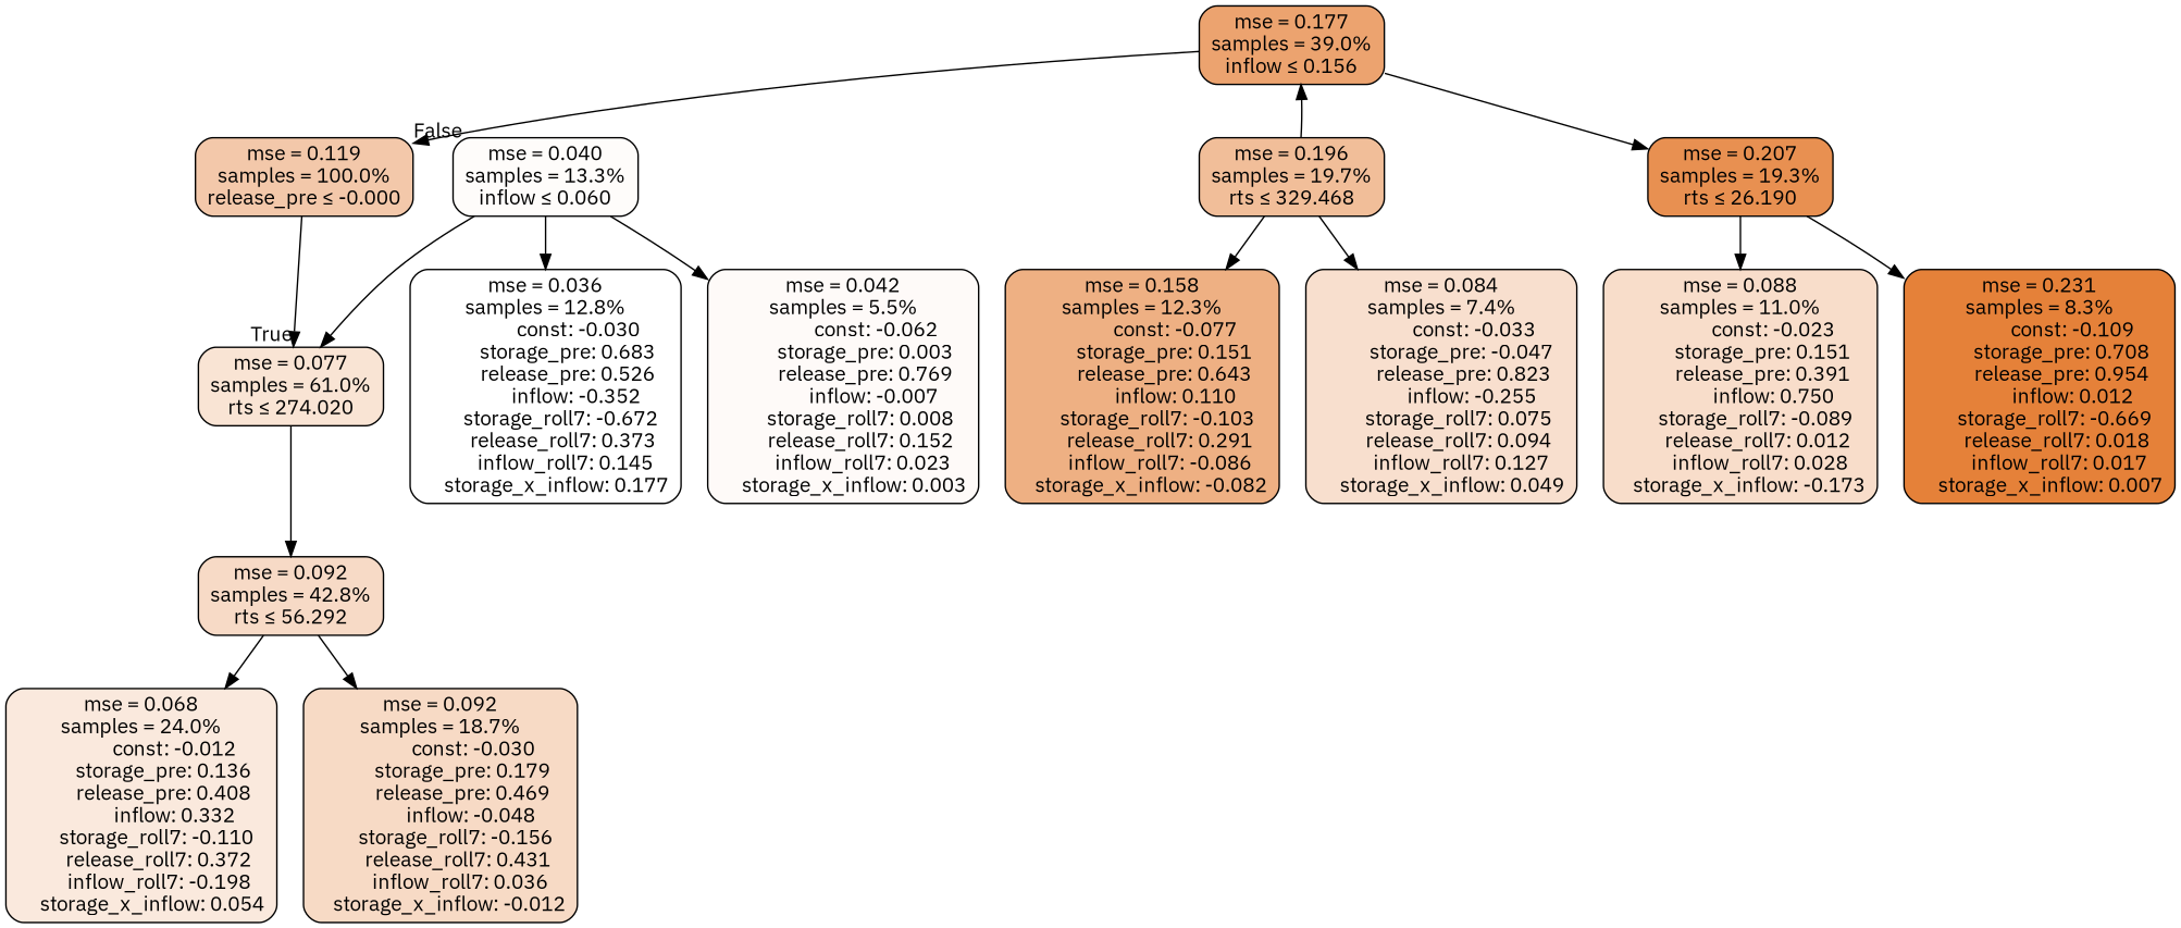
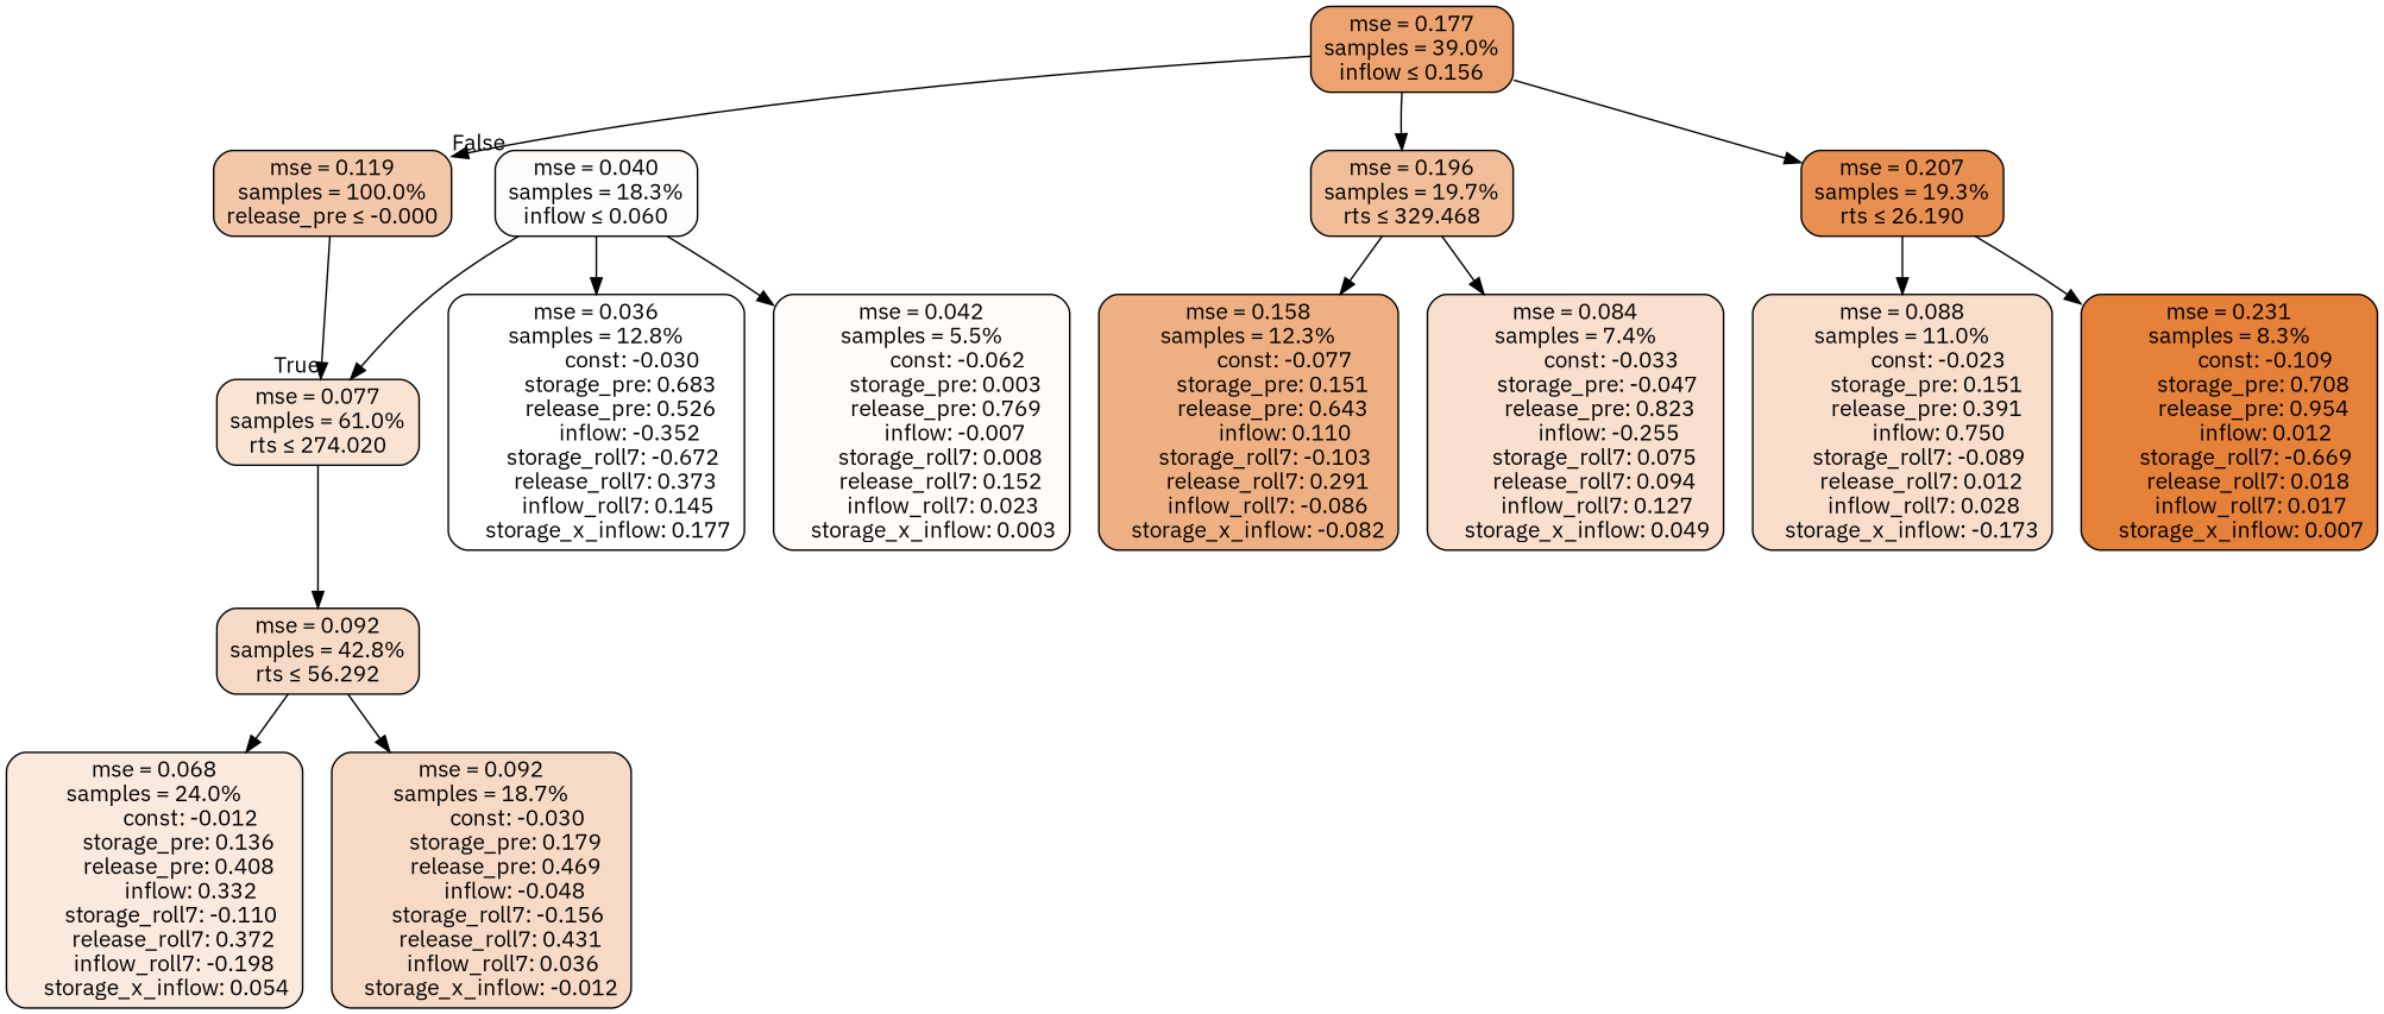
  digraph {
    fontname="IBM Plex Sans"
    node [color=black fontname="IBM Plex Sans" shape=rectangle style="filled, rounded"]
    edge [fontname="IBM Plex Sans"]
    n1 [fillcolor="#f3c8aa" label="mse = 0.119\nsamples = 100.0%\nrelease_pre &le; -0.000"]
    n2 [fillcolor="#f9e4d4" label="mse = 0.077\nsamples = 61.0%\nrts &le; 274.020"]
    n3 [fillcolor="#f7dac6" label="mse = 0.092\nsamples = 42.8%\nrts &le; 56.292"]
    n4 [fillcolor="#eca36f" label="mse = 0.177\nsamples = 39.0%\ninflow &le; 0.156"]
    n5 [fillcolor="#f1be99" label="mse = 0.196\nsamples = 19.7%\nrts &le; 329.468"]
    n6 [fillcolor="#e89051" label="mse = 0.207\nsamples = 19.3%\nrts &le; 26.190"]
    n7 [fillcolor="#fae9dd" label="mse = 0.068\nsamples = 24.0%\n               const: -0.012\n          storage_pre: 0.136\n          release_pre: 0.408\n               inflow: 0.332\n       storage_roll7: -0.110\n        release_roll7: 0.372\n        inflow_roll7: -0.198\n     storage_x_inflow: 0.054"]
    n8 [fillcolor="#f7dac5" label="mse = 0.092\nsamples = 18.7%\n               const: -0.030\n          storage_pre: 0.179\n          release_pre: 0.469\n              inflow: -0.048\n       storage_roll7: -0.156\n        release_roll7: 0.431\n         inflow_roll7: 0.036\n    storage_x_inflow: -0.012"]
-   n9 [fillcolor="#fefcfa" label="mse = 0.040\nsamples = 13.3%\ninflow &le; 0.060"]
+   n9 [fillcolor="#fefcfa" label="mse = 0.040\nsamples = 18.3%\ninflow &le; 0.060"]
    n10 [fillcolor="#ffffff" label="mse = 0.036\nsamples = 12.8%\n               const: -0.030\n          storage_pre: 0.683\n          release_pre: 0.526\n              inflow: -0.352\n       storage_roll7: -0.672\n        release_roll7: 0.373\n         inflow_roll7: 0.145\n     storage_x_inflow: 0.177"]
    n11 [fillcolor="#fefaf8" label="mse = 0.042\nsamples = 5.5%\n               const: -0.062\n          storage_pre: 0.003\n          release_pre: 0.769\n              inflow: -0.007\n        storage_roll7: 0.008\n        release_roll7: 0.152\n         inflow_roll7: 0.023\n     storage_x_inflow: 0.003"]
    n12 [fillcolor="#eeb083" label="mse = 0.158\nsamples = 12.3%\n               const: -0.077\n          storage_pre: 0.151\n          release_pre: 0.643\n               inflow: 0.110\n       storage_roll7: -0.103\n        release_roll7: 0.291\n        inflow_roll7: -0.086\n    storage_x_inflow: -0.082"]
    n13 [fillcolor="#f8dfce" label="mse = 0.084\nsamples = 7.4%\n               const: -0.033\n         storage_pre: -0.047\n          release_pre: 0.823\n              inflow: -0.255\n        storage_roll7: 0.075\n        release_roll7: 0.094\n         inflow_roll7: 0.127\n     storage_x_inflow: 0.049"]
    n14 [fillcolor="#f8ddca" label="mse = 0.088\nsamples = 11.0%\n               const: -0.023\n          storage_pre: 0.151\n          release_pre: 0.391\n               inflow: 0.750\n       storage_roll7: -0.089\n        release_roll7: 0.012\n         inflow_roll7: 0.028\n    storage_x_inflow: -0.173"]
    n15 [fillcolor="#e58139" label="mse = 0.231\nsamples = 8.3%\n               const: -0.109\n          storage_pre: 0.708\n          release_pre: 0.954\n               inflow: 0.012\n       storage_roll7: -0.669\n        release_roll7: 0.018\n         inflow_roll7: 0.017\n     storage_x_inflow: 0.007"]
    n1 -> n2 [headlabel=True labelangle=45 labeldistance=2.5]
    n2 -> n3
    n3 -> n7
    n3 -> n8
    n4 -> n1 [headlabel=False labelangle=-45 labeldistance=2.5]
-   n5 -> n4
+   n4 -> n5
    n4 -> n6
    n5 -> n12
    n5 -> n13
    n6 -> n14
    n6 -> n15
    n9 -> n2
    n9 -> n10
    n9 -> n11
  }
